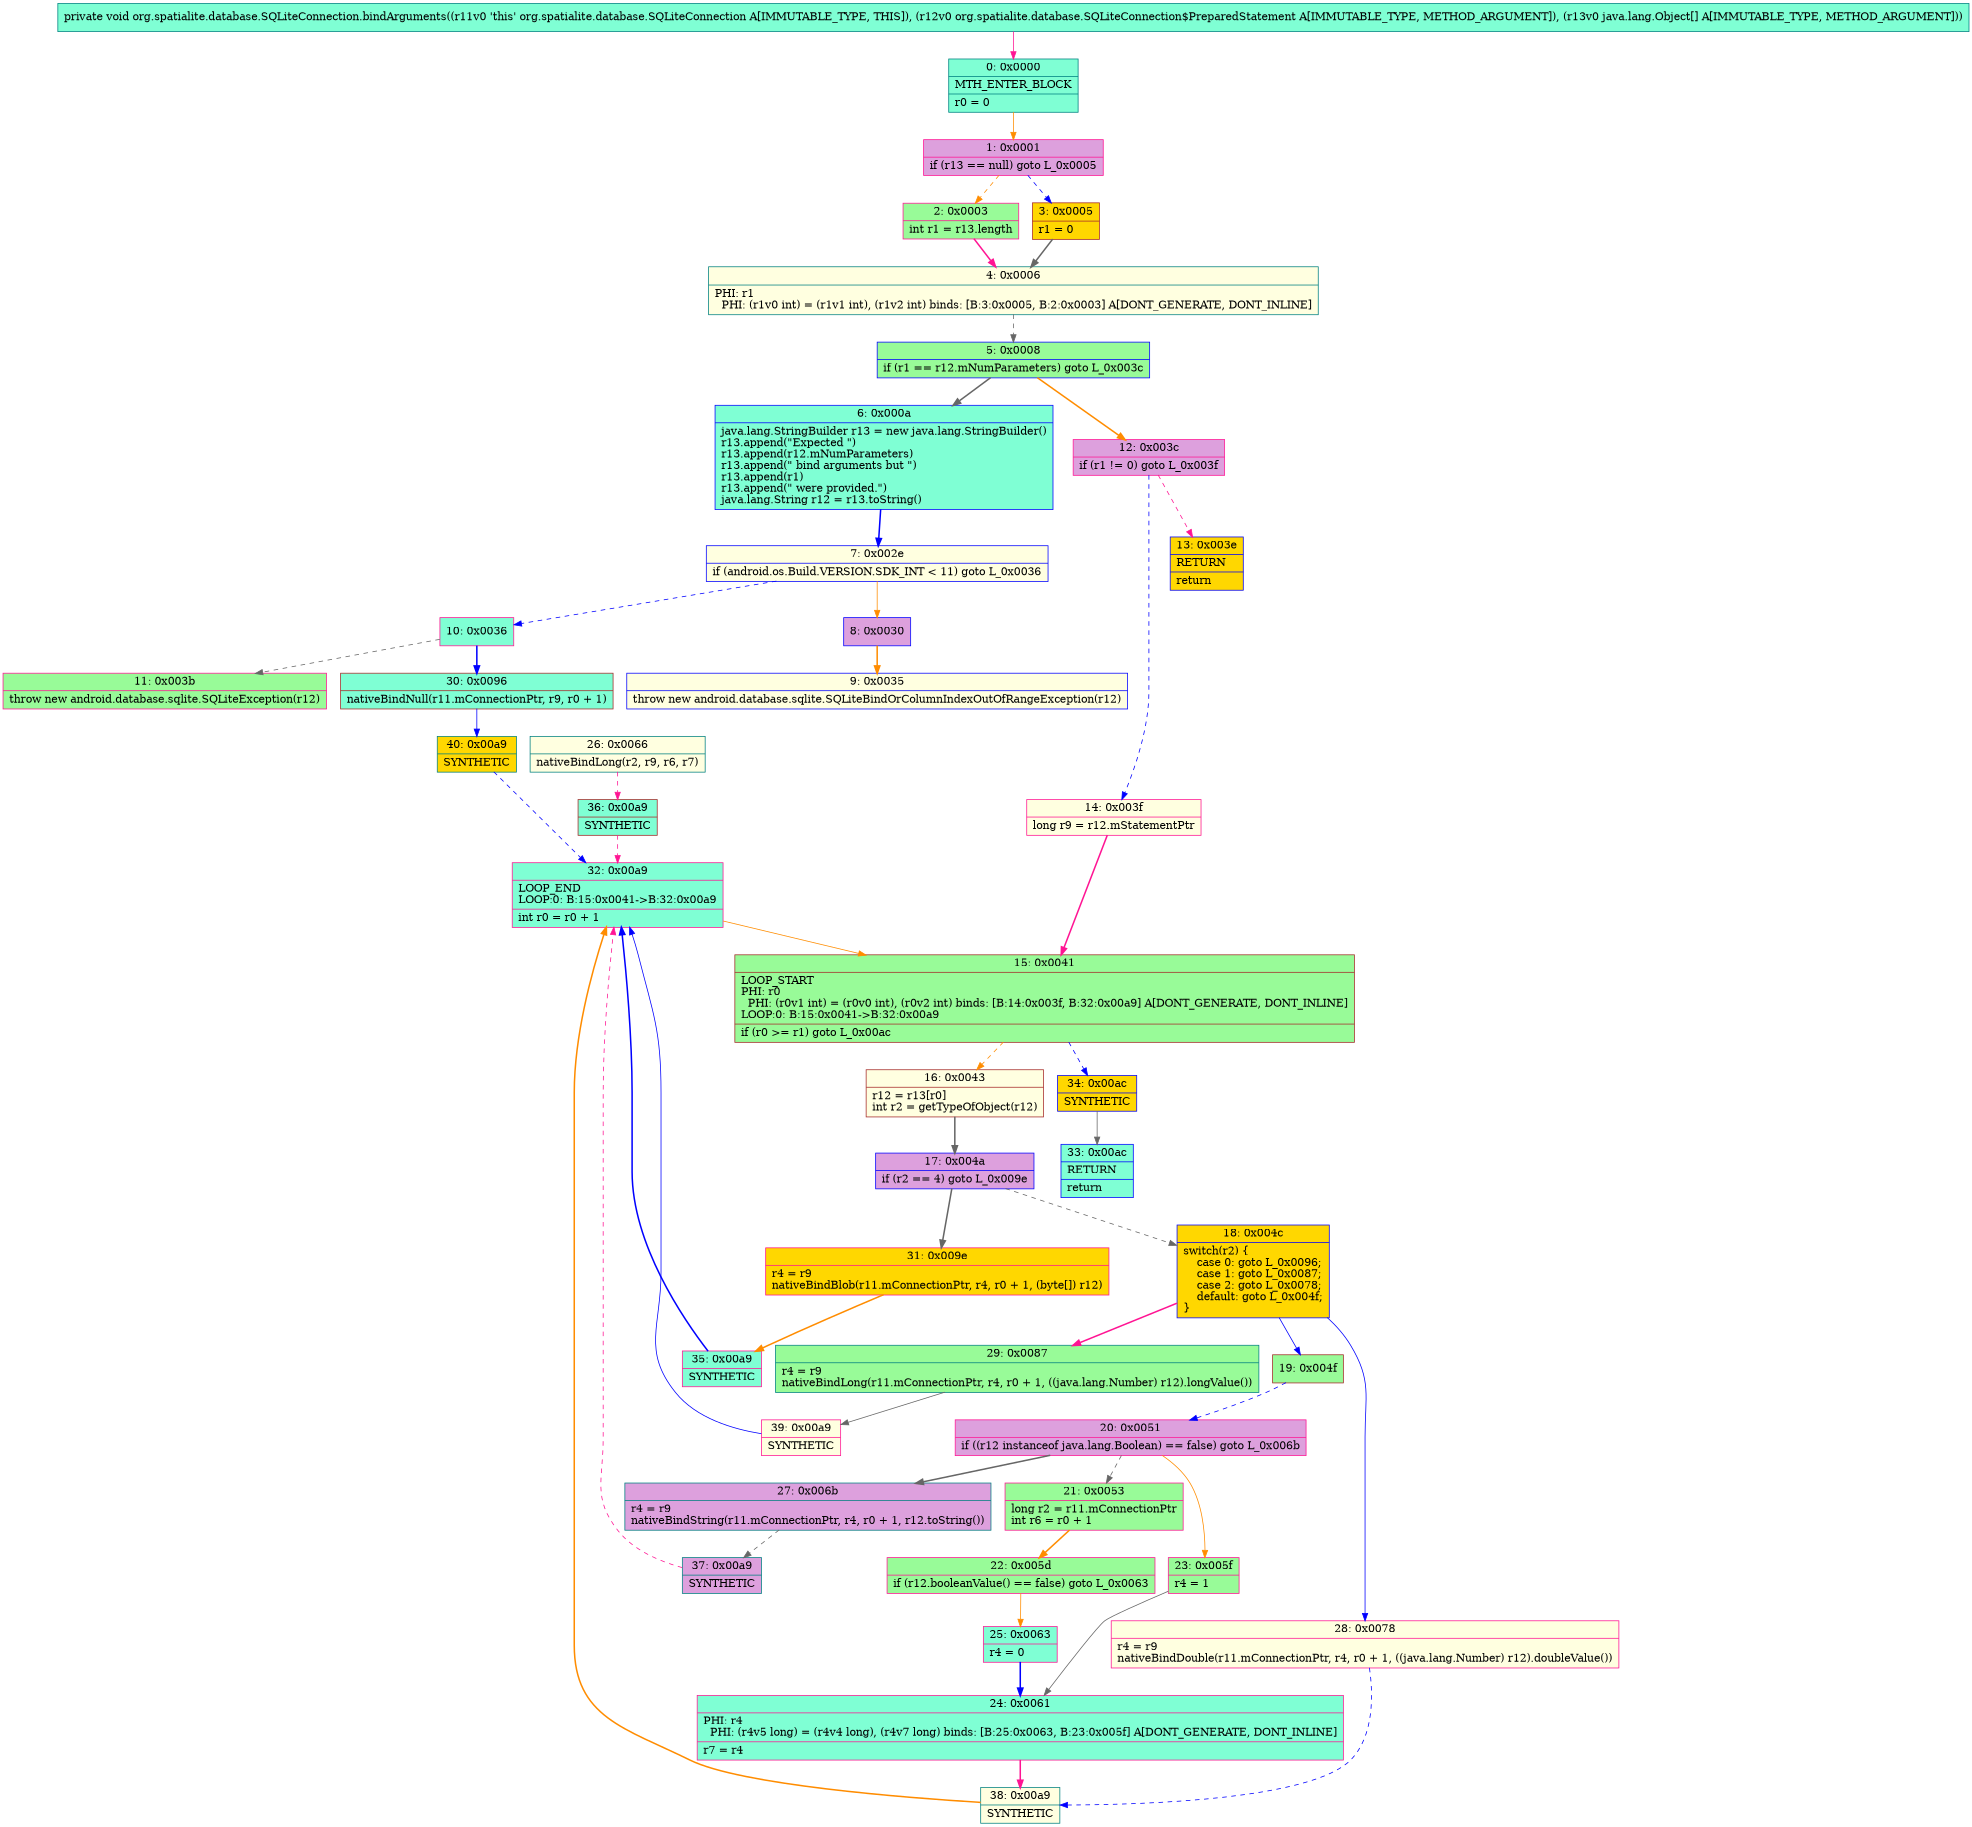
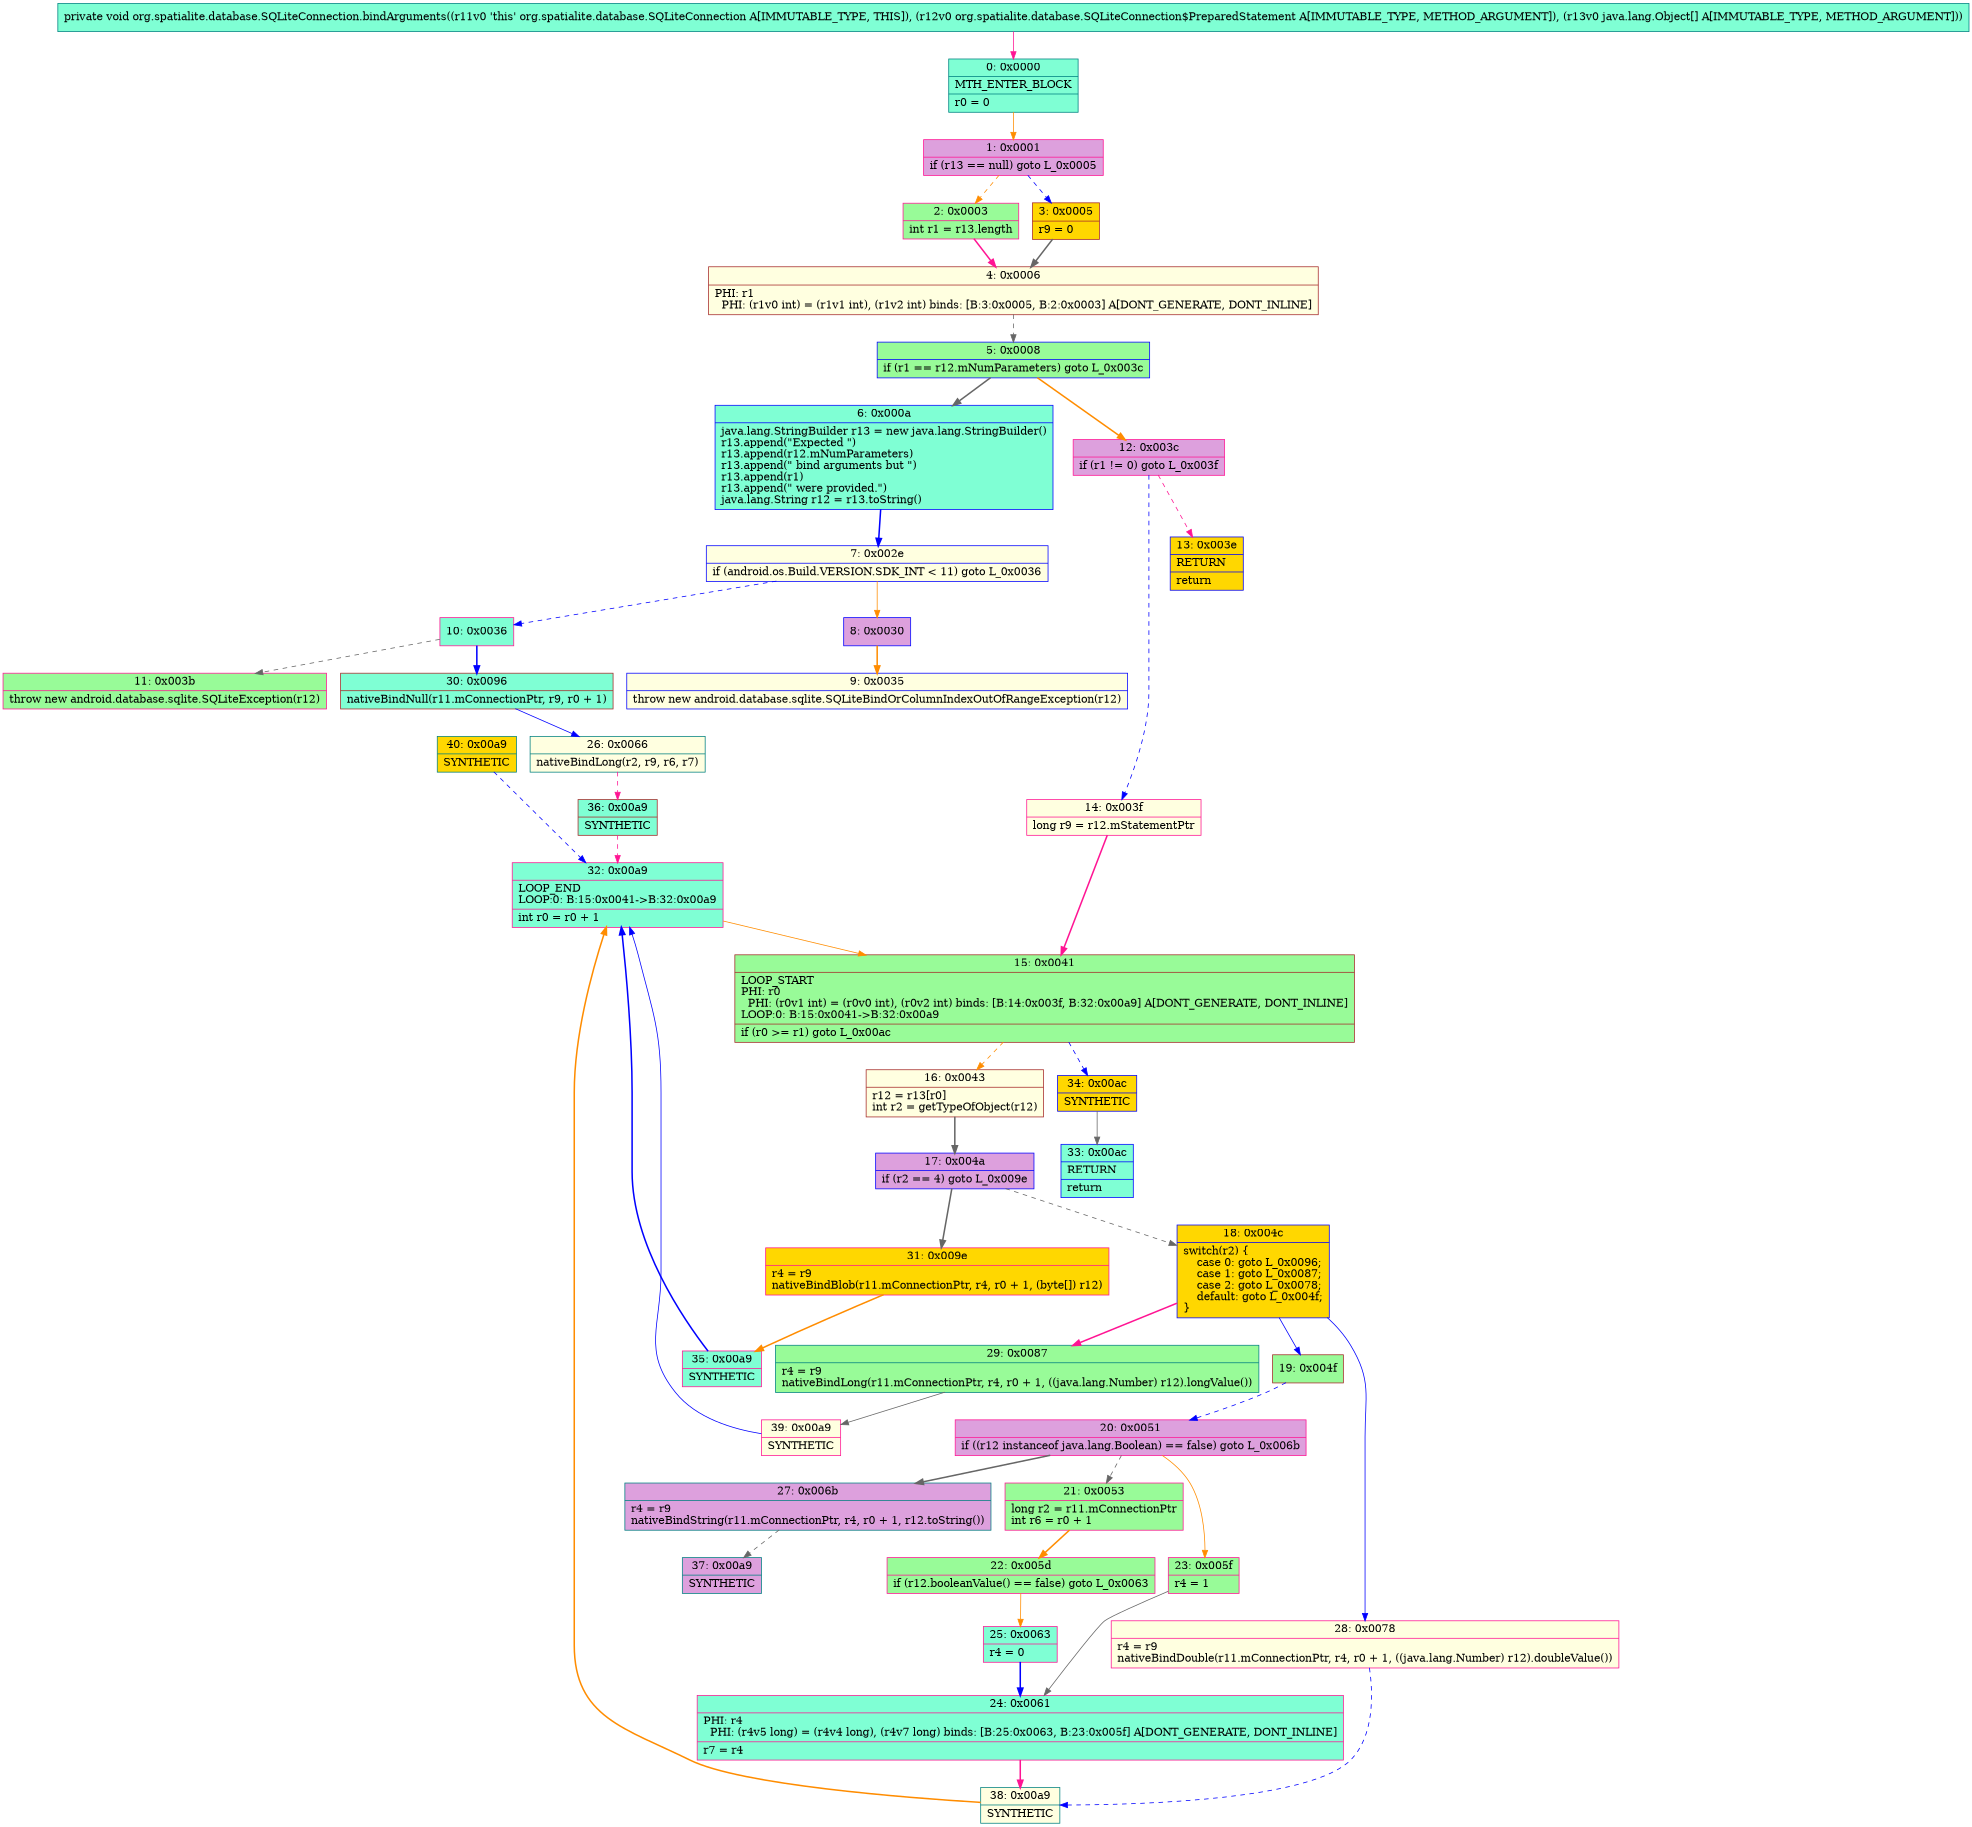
  digraph {
    node [color=deeppink fillcolor=aquamarine shape=record style=filled]
    edge [color=blue style=dashed]
    n1 [color=teal label="{0\:\ 0x0000|MTH_ENTER_BLOCK\l|r0 = 0\l}"]
    n2 [fillcolor=plum label="{1\:\ 0x0001|if (r13 == null) goto L_0x0005\l}"]
    n3 [fillcolor=palegreen label="{2\:\ 0x0003|int r1 = r13.length\l}"]
-   n4 [color=brown fillcolor=gold label="{3\:\ 0x0005|r1 = 0\l}"]
-   n5 [color=teal fillcolor=lightyellow label="{4\:\ 0x0006|PHI: r1 \l  PHI: (r1v0 int) = (r1v1 int), (r1v2 int) binds: [B:3:0x0005, B:2:0x0003] A[DONT_GENERATE, DONT_INLINE]\l}"]
+   n4 [color=brown fillcolor=gold label="{3\:\ 0x0005|r9 = 0\l}"]
+   n5 [color=brown fillcolor=lightyellow label="{4\:\ 0x0006|PHI: r1 \l  PHI: (r1v0 int) = (r1v1 int), (r1v2 int) binds: [B:3:0x0005, B:2:0x0003] A[DONT_GENERATE, DONT_INLINE]\l}"]
    n6 [color=blue fillcolor=palegreen label="{5\:\ 0x0008|if (r1 == r12.mNumParameters) goto L_0x003c\l}"]
    n7 [color=blue label="{6\:\ 0x000a|java.lang.StringBuilder r13 = new java.lang.StringBuilder()\lr13.append(\"Expected \")\lr13.append(r12.mNumParameters)\lr13.append(\" bind arguments but \")\lr13.append(r1)\lr13.append(\" were provided.\")\ljava.lang.String r12 = r13.toString()\l}"]
    n8 [fillcolor=plum label="{12\:\ 0x003c|if (r1 != 0) goto L_0x003f\l}"]
    n9 [color=blue fillcolor=lightyellow label="{7\:\ 0x002e|if (android.os.Build.VERSION.SDK_INT \< 11) goto L_0x0036\l}"]
    n10 [color=blue fillcolor=gold label="{13\:\ 0x003e|RETURN\l|return\l}"]
    n11 [fillcolor=lightyellow label="{14\:\ 0x003f|long r9 = r12.mStatementPtr\l}"]
    n12 [color=blue fillcolor=plum label="{8\:\ 0x0030}"]
    n13 [label="{10\:\ 0x0036}"]
    n14 [color=blue fillcolor=lightyellow label="{9\:\ 0x0035|throw new android.database.sqlite.SQLiteBindOrColumnIndexOutOfRangeException(r12)\l}"]
    n15 [fillcolor=palegreen label="{11\:\ 0x003b|throw new android.database.sqlite.SQLiteException(r12)\l}"]
    n16 [color=brown label="{30\:\ 0x0096|nativeBindNull(r11.mConnectionPtr, r9, r0 + 1)\l}"]
    n17 [color=brown fillcolor=palegreen label="{15\:\ 0x0041|LOOP_START\lPHI: r0 \l  PHI: (r0v1 int) = (r0v0 int), (r0v2 int) binds: [B:14:0x003f, B:32:0x00a9] A[DONT_GENERATE, DONT_INLINE]\lLOOP:0: B:15:0x0041\-\>B:32:0x00a9\l|if (r0 \>= r1) goto L_0x00ac\l}"]
    n18 [color=brown fillcolor=lightyellow label="{16\:\ 0x0043|r12 = r13[r0]\lint r2 = getTypeOfObject(r12)\l}"]
    n19 [color=blue fillcolor=gold label="{34\:\ 0x00ac|SYNTHETIC\l}"]
    n20 [color=blue fillcolor=plum label="{17\:\ 0x004a|if (r2 == 4) goto L_0x009e\l}"]
    n21 [color=blue label="{33\:\ 0x00ac|RETURN\l|return\l}"]
    n22 [color=blue fillcolor=gold label="{18\:\ 0x004c|switch(r2) \{\l    case 0: goto L_0x0096;\l    case 1: goto L_0x0087;\l    case 2: goto L_0x0078;\l    default: goto L_0x004f;\l\}\l}"]
    n23 [fillcolor=gold label="{31\:\ 0x009e|r4 = r9\lnativeBindBlob(r11.mConnectionPtr, r4, r0 + 1, (byte[]) r12)\l}"]
    n24 [color=brown fillcolor=palegreen label="{19\:\ 0x004f}"]
    n25 [fillcolor=lightyellow label="{28\:\ 0x0078|r4 = r9\lnativeBindDouble(r11.mConnectionPtr, r4, r0 + 1, ((java.lang.Number) r12).doubleValue())\l}"]
    n26 [color=teal fillcolor=palegreen label="{29\:\ 0x0087|r4 = r9\lnativeBindLong(r11.mConnectionPtr, r4, r0 + 1, ((java.lang.Number) r12).longValue())\l}"]
    n27 [label="{35\:\ 0x00a9|SYNTHETIC\l}"]
    n28 [fillcolor=plum label="{20\:\ 0x0051|if ((r12 instanceof java.lang.Boolean) == false) goto L_0x006b\l}"]
    n29 [color=teal fillcolor=lightyellow label="{38\:\ 0x00a9|SYNTHETIC\l}"]
    n30 [fillcolor=lightyellow label="{39\:\ 0x00a9|SYNTHETIC\l}"]
    n31 [color=teal fillcolor=gold label="{40\:\ 0x00a9|SYNTHETIC\l}"]
    n32 [fillcolor=palegreen label="{21\:\ 0x0053|long r2 = r11.mConnectionPtr\lint r6 = r0 + 1\l}"]
    n33 [color=teal fillcolor=plum label="{27\:\ 0x006b|r4 = r9\lnativeBindString(r11.mConnectionPtr, r4, r0 + 1, r12.toString())\l}"]
    n34 [fillcolor=palegreen label="{23\:\ 0x005f|r4 = 1\l}"]
    n35 [fillcolor=palegreen label="{22\:\ 0x005d|if (r12.booleanValue() == false) goto L_0x0063\l}"]
    n36 [color=teal fillcolor=plum label="{37\:\ 0x00a9|SYNTHETIC\l}"]
    n37 [label="{25\:\ 0x0063|r4 = 0\l}"]
    n38 [label="{24\:\ 0x0061|PHI: r4 \l  PHI: (r4v5 long) = (r4v4 long), (r4v7 long) binds: [B:25:0x0063, B:23:0x005f] A[DONT_GENERATE, DONT_INLINE]\l|r7 = r4\l}"]
    n39 [color=teal fillcolor=lightyellow label="{26\:\ 0x0066|nativeBindLong(r2, r9, r6, r7)\l}"]
    n40 [color=brown label="{36\:\ 0x00a9|SYNTHETIC\l}"]
    n41 [label="{32\:\ 0x00a9|LOOP_END\lLOOP:0: B:15:0x0041\-\>B:32:0x00a9\l|int r0 = r0 + 1\l}"]
    n42 [color=teal label="{private void org.spatialite.database.SQLiteConnection.bindArguments((r11v0 'this' org.spatialite.database.SQLiteConnection A[IMMUTABLE_TYPE, THIS]), (r12v0 org.spatialite.database.SQLiteConnection$PreparedStatement A[IMMUTABLE_TYPE, METHOD_ARGUMENT]), (r13v0 java.lang.Object[] A[IMMUTABLE_TYPE, METHOD_ARGUMENT])) }"]
    n1 -> n2 [color=darkorange style=solid]
    n2 -> n3 [color=darkorange]
    n2 -> n4
    n3 -> n5 [color=deeppink style=bold]
    n4 -> n5 [color=gray40 style=bold]
    n5 -> n6 [color=gray40]
    n6 -> n7 [color=gray40 style=bold]
    n6 -> n8 [color=darkorange style=bold]
    n7 -> n9 [style=bold]
    n8 -> n10 [color=deeppink]
    n8 -> n11
    n9 -> n12 [color=darkorange style=solid]
    n9 -> n13
    n11 -> n17 [color=deeppink style=bold]
    n12 -> n14 [color=darkorange style=bold]
    n13 -> n15 [color=gray40]
    n13 -> n16 [style=bold]
-   n16 -> n31 [style=solid]
+   n16 -> n39 [style=solid]
    n17 -> n18 [color=darkorange]
    n17 -> n19
    n18 -> n20 [color=gray40 style=bold]
    n19 -> n21 [color=gray40 style=solid]
    n20 -> n22 [color=gray40]
    n20 -> n23 [color=gray40 style=bold]
    n22 -> n24 [style=solid]
    n22 -> n25 [style=solid]
    n22 -> n26 [color=deeppink style=bold]
    n23 -> n27 [color=darkorange style=bold]
    n24 -> n28
    n25 -> n29
    n26 -> n30 [color=gray40 style=solid]
    n27 -> n41 [style=bold]
    n28 -> n32 [color=gray40]
    n28 -> n33 [color=gray40 style=bold]
    n28 -> n34 [color=darkorange style=solid]
    n29 -> n41 [color=darkorange style=bold]
    n30 -> n41 [style=solid]
    n31 -> n41
    n32 -> n35 [color=darkorange style=bold]
    n33 -> n36 [color=gray40]
    n34 -> n38 [color=gray40 style=solid]
    n35 -> n37 [color=darkorange style=solid]
-   n36 -> n41 [color=deeppink]
    n37 -> n38 [style=bold]
    n38 -> n29 [color=deeppink style=bold]
    n39 -> n40 [color=deeppink]
    n40 -> n41 [color=deeppink]
    n41 -> n17 [color=darkorange style=solid]
    n42 -> n1 [color=deeppink style=solid]
  }
